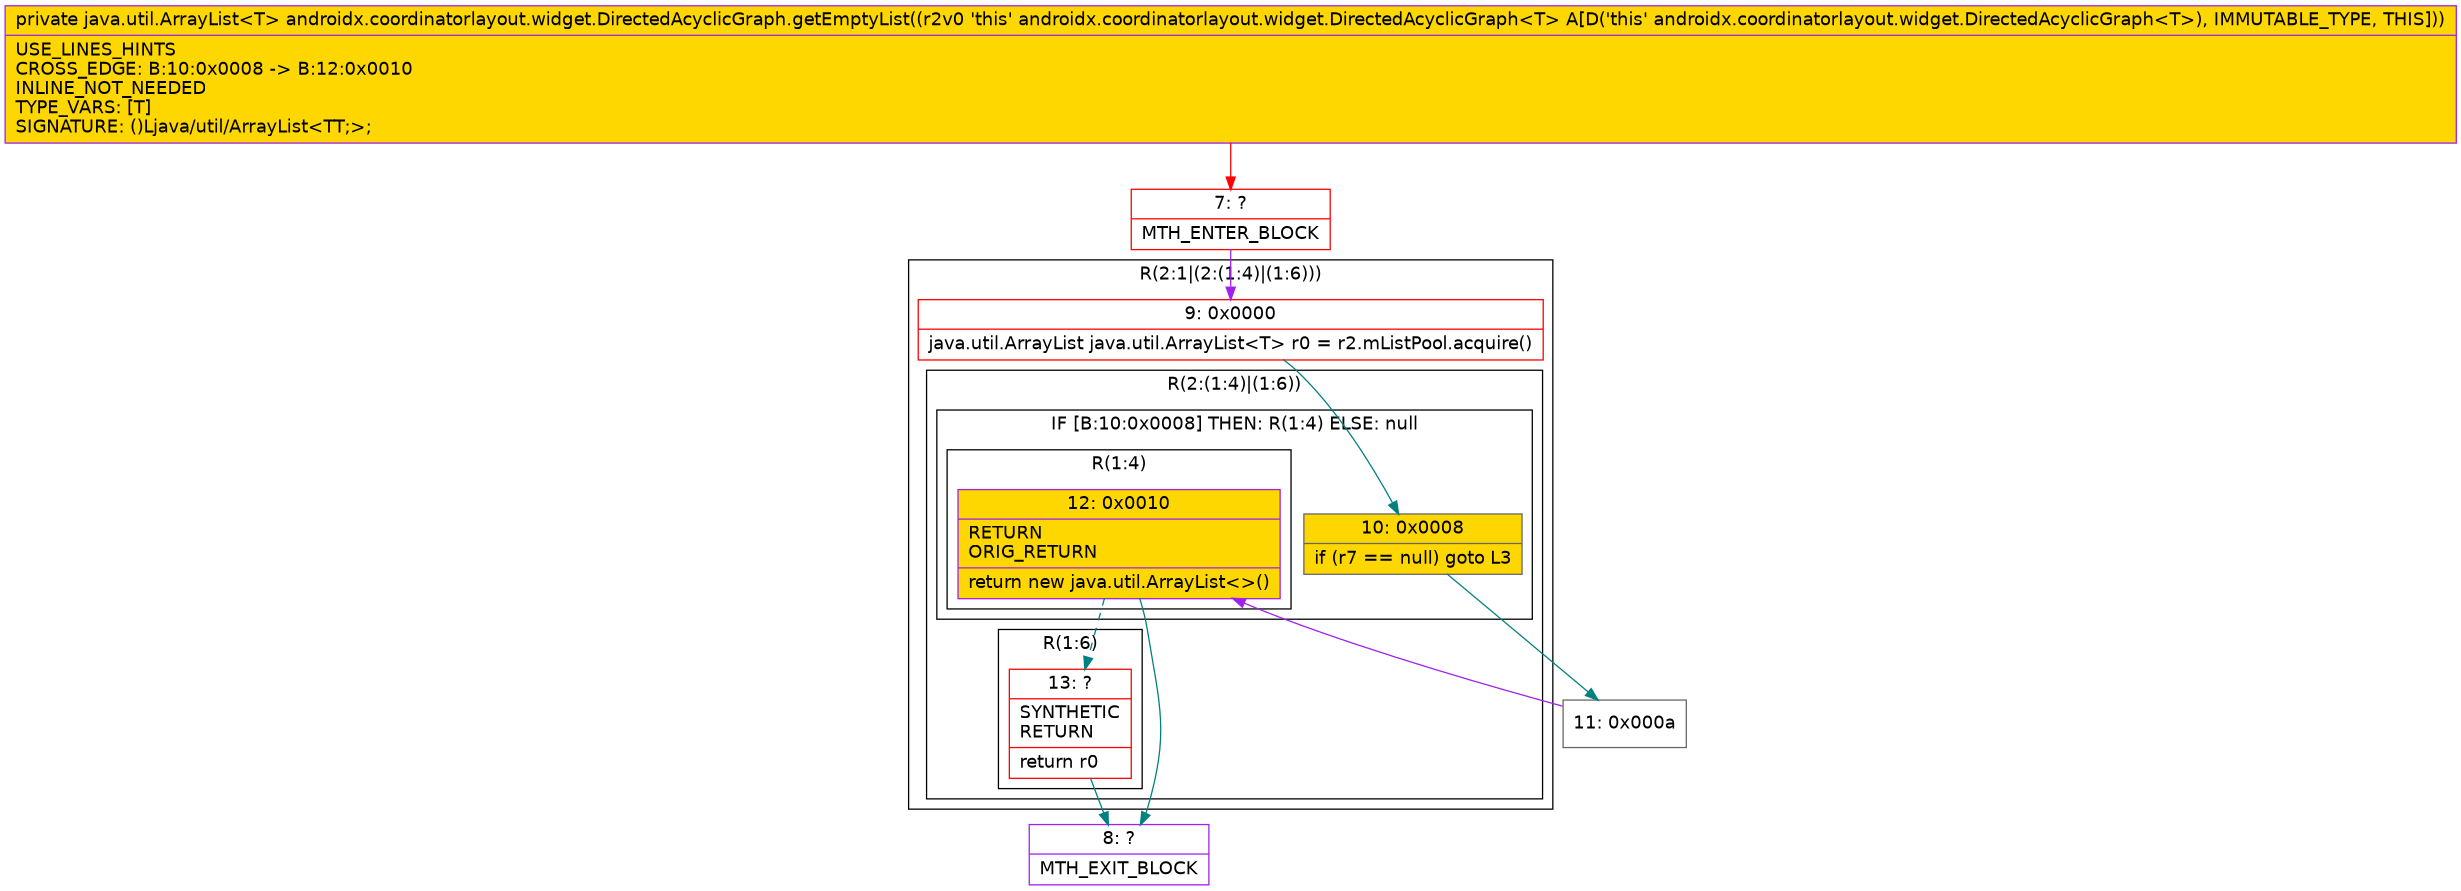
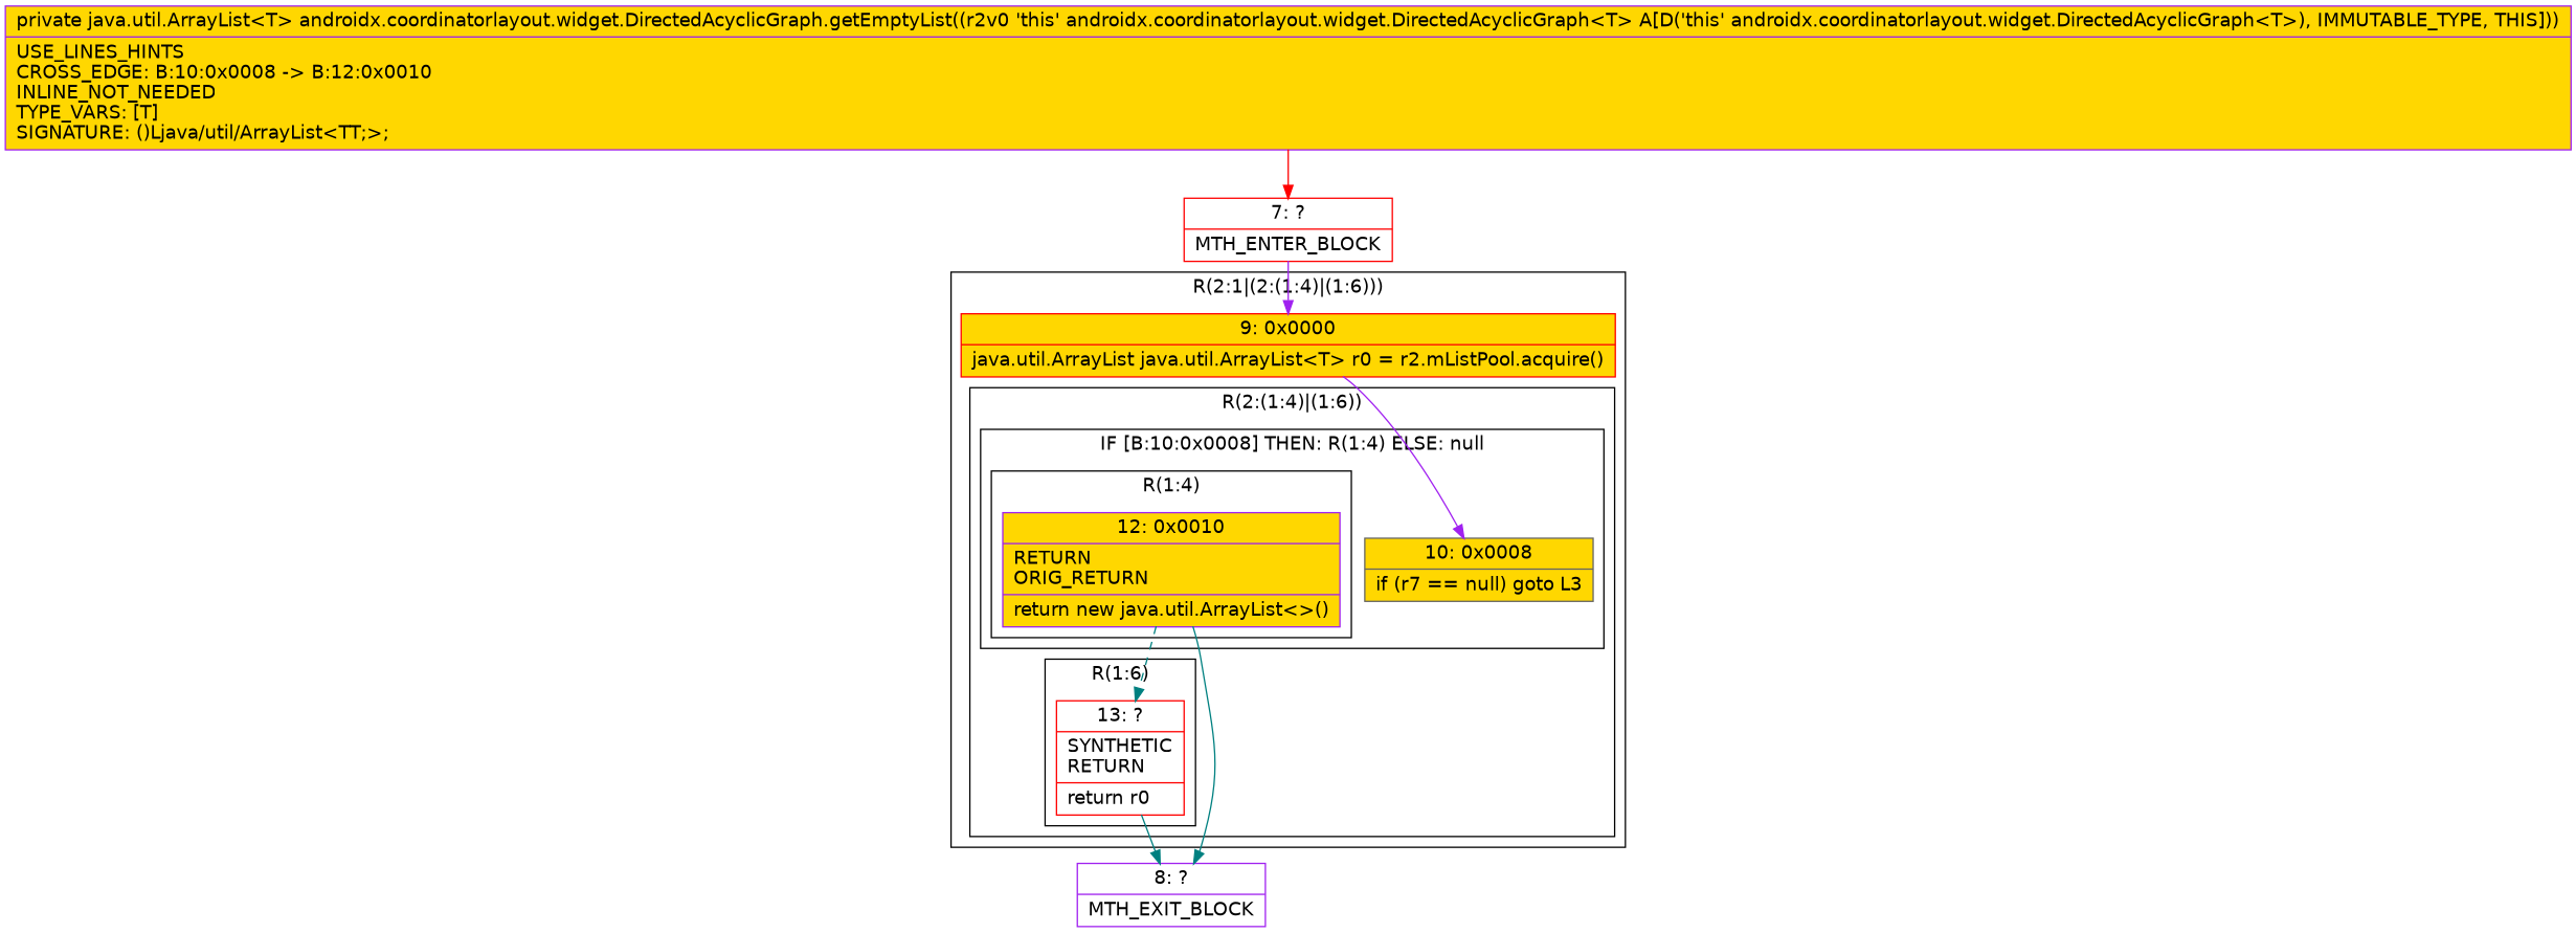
  digraph {
    fontname="DejaVu Sans"
    node [color=purple fillcolor=white fontname="DejaVu Sans" shape=record style=filled]
    edge [color=teal fontname="DejaVu Sans"]
    n1 [fillcolor=gold label="{12\:\ 0x0010|RETURN\lORIG_RETURN\l|return new java.util.ArrayList\<\>()\l}"]
    n2 [color=gray40 fillcolor=gold label="{10\:\ 0x0008|if (r7 == null) goto L3\l}"]
    n3 [color=red label="{13\:\ ?|SYNTHETIC\lRETURN\l|return r0\l}"]
-   n4 [color=red label="{9\:\ 0x0000|java.util.ArrayList java.util.ArrayList\<T\> r0 = r2.mListPool.acquire()\l}"]
+   n4 [color=red fillcolor=gold label="{9\:\ 0x0000|java.util.ArrayList java.util.ArrayList\<T\> r0 = r2.mListPool.acquire()\l}"]
    n5 [label="{8\:\ ?|MTH_EXIT_BLOCK\l}"]
-   n6 [color=gray40 label="{11\:\ 0x000a}"]
    n7 [color=red label="{7\:\ ?|MTH_ENTER_BLOCK\l}"]
    n8 [fillcolor=gold label="{private java.util.ArrayList\<T\> androidx.coordinatorlayout.widget.DirectedAcyclicGraph.getEmptyList((r2v0 'this' androidx.coordinatorlayout.widget.DirectedAcyclicGraph\<T\> A[D('this' androidx.coordinatorlayout.widget.DirectedAcyclicGraph\<T\>), IMMUTABLE_TYPE, THIS]))  | USE_LINES_HINTS\lCROSS_EDGE: B:10:0x0008 \-\> B:12:0x0010\lINLINE_NOT_NEEDED\lTYPE_VARS: [T]\lSIGNATURE: ()Ljava\/util\/ArrayList\<TT;\>;\l}"]
    subgraph cluster_1 {
      label="R(2:1|(2:(1:4)|(1:6)))"
      n4
      subgraph cluster_2 {
        label="R(2:(1:4)|(1:6))"
        subgraph cluster_3 {
          label="IF [B:10:0x0008] THEN: R(1:4) ELSE: null"
          n2
          subgraph cluster_4 {
            label="R(1:4)"
            n1
          }
        }
        subgraph cluster_5 {
          label="R(1:6)"
          n3
        }
      }
    }
    n1 -> n3 [style=dashed]
    n1 -> n5
-   n2 -> n6
    n3 -> n5
-   n4 -> n2
-   n6 -> n1 [color=purple]
+   n4 -> n2 [color=purple]
    n7 -> n4 [color=purple]
    n8 -> n7 [color=red]
  }
